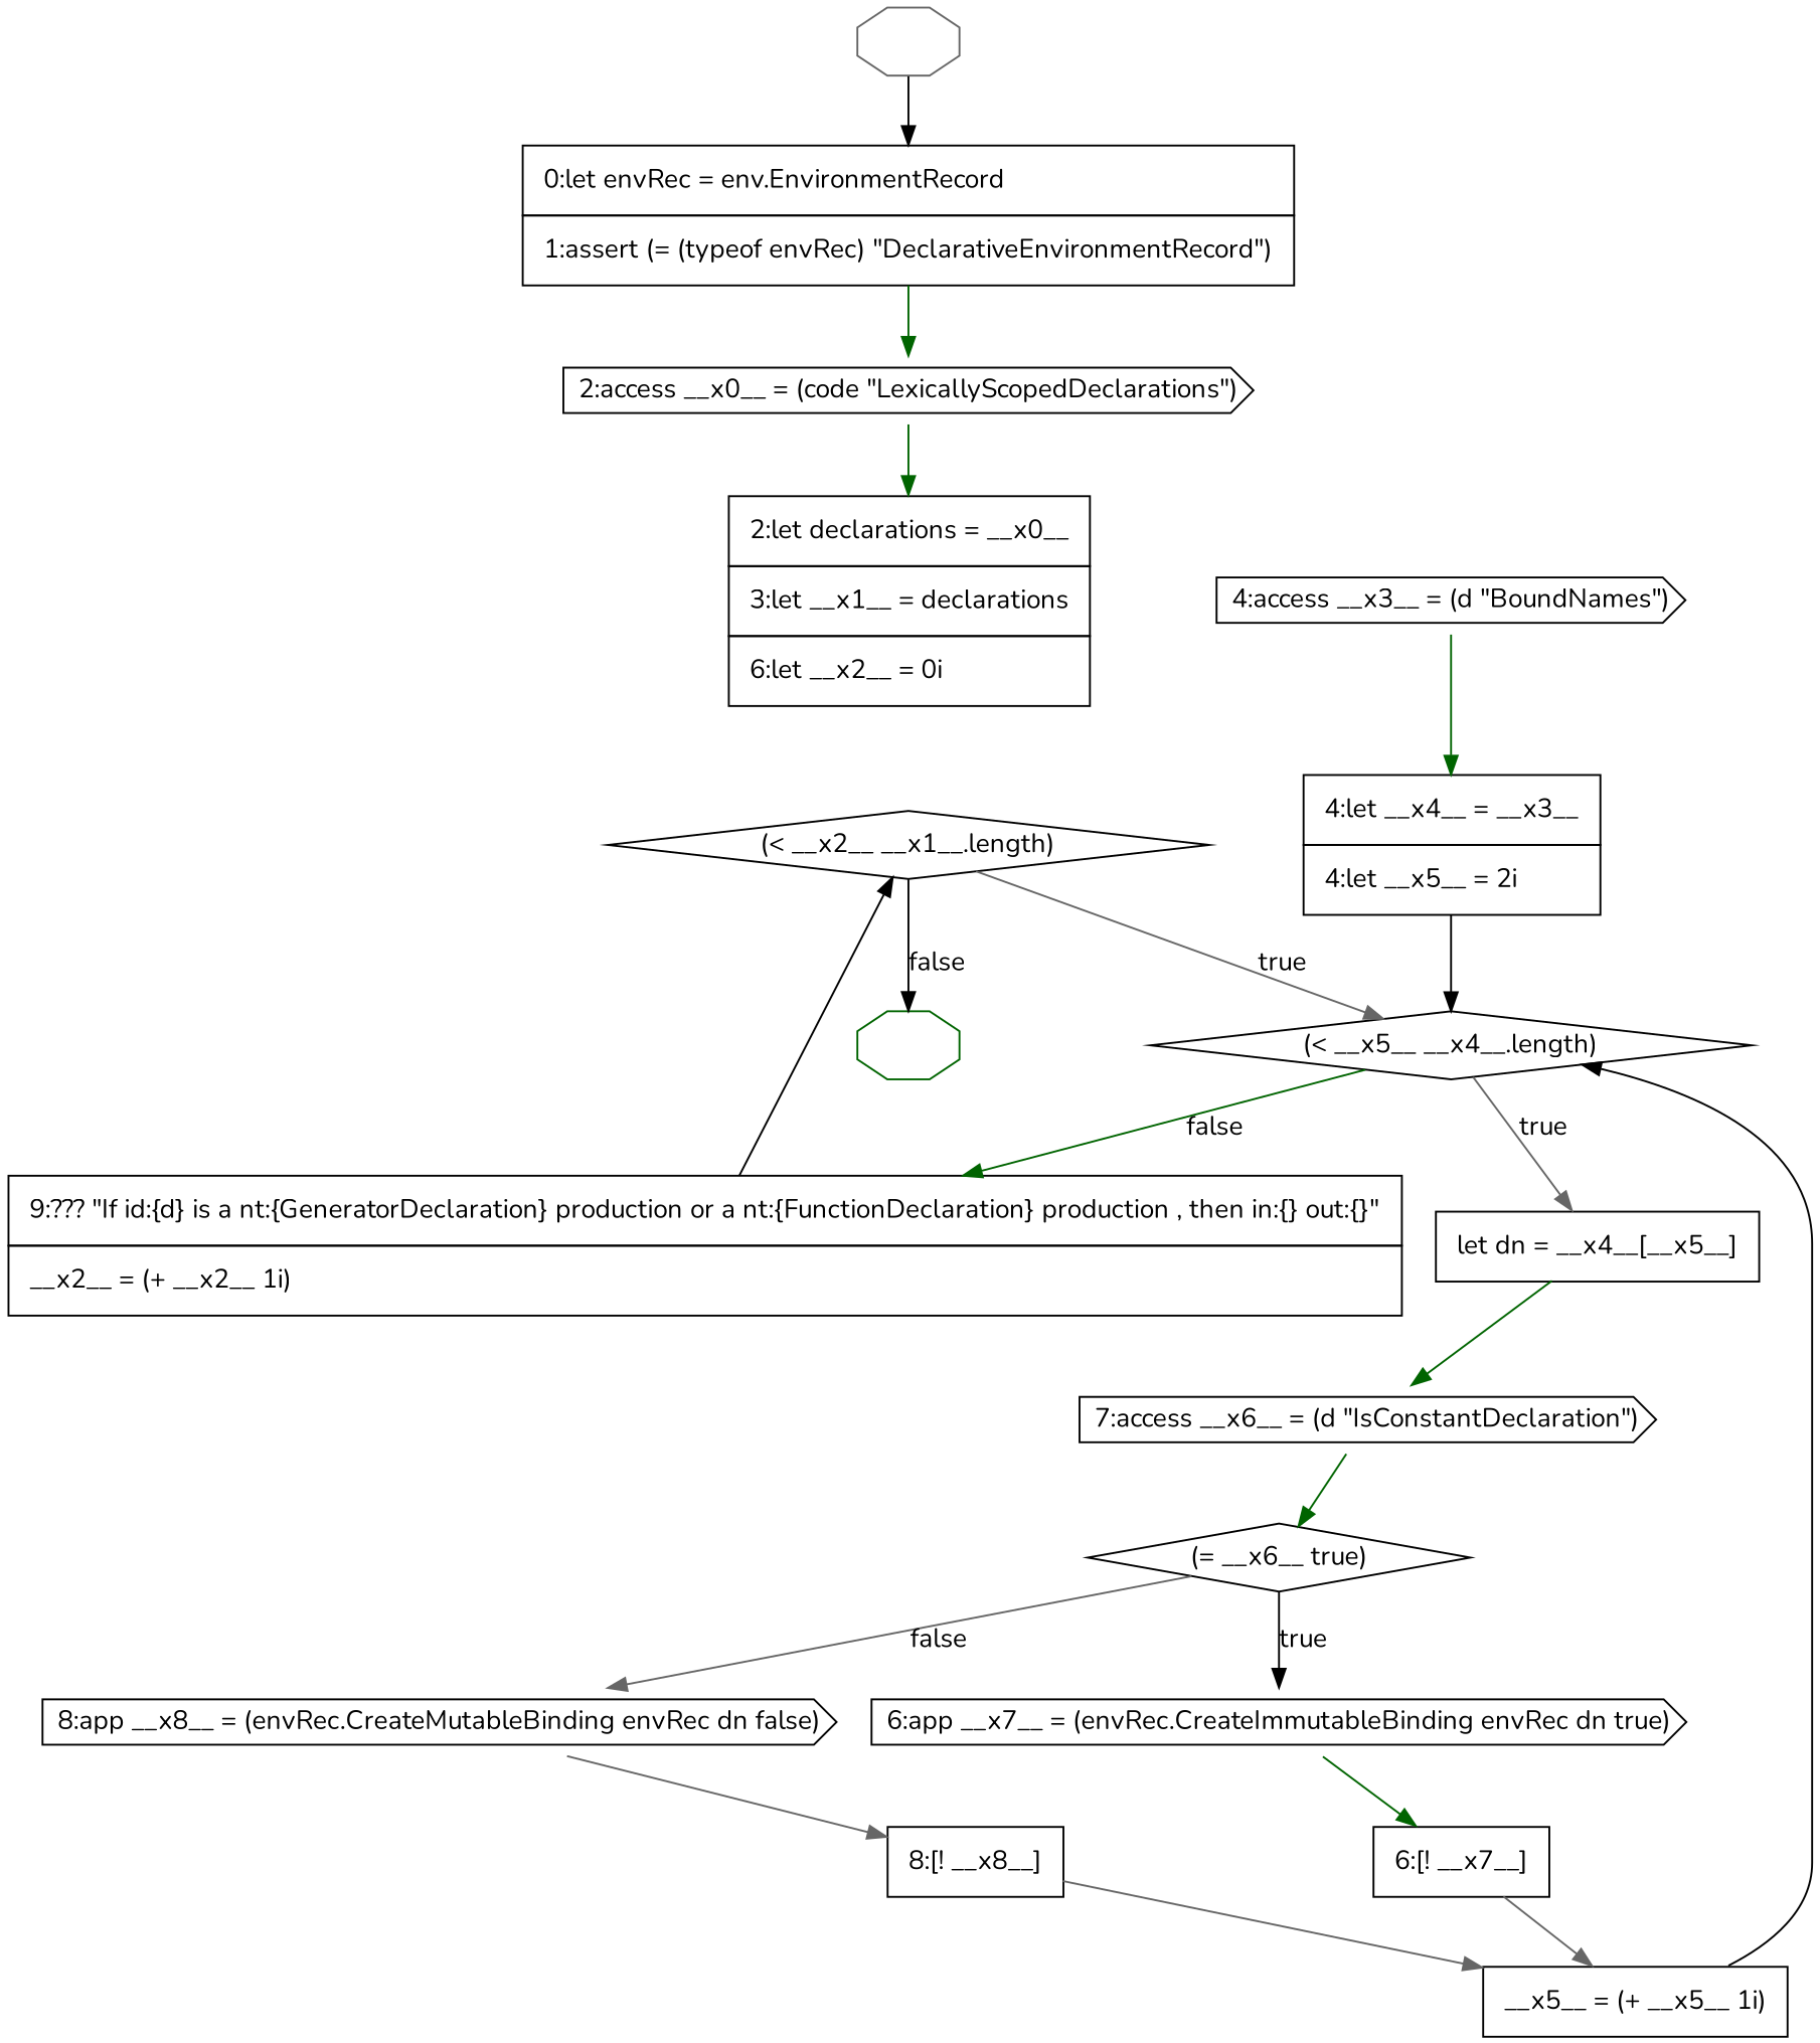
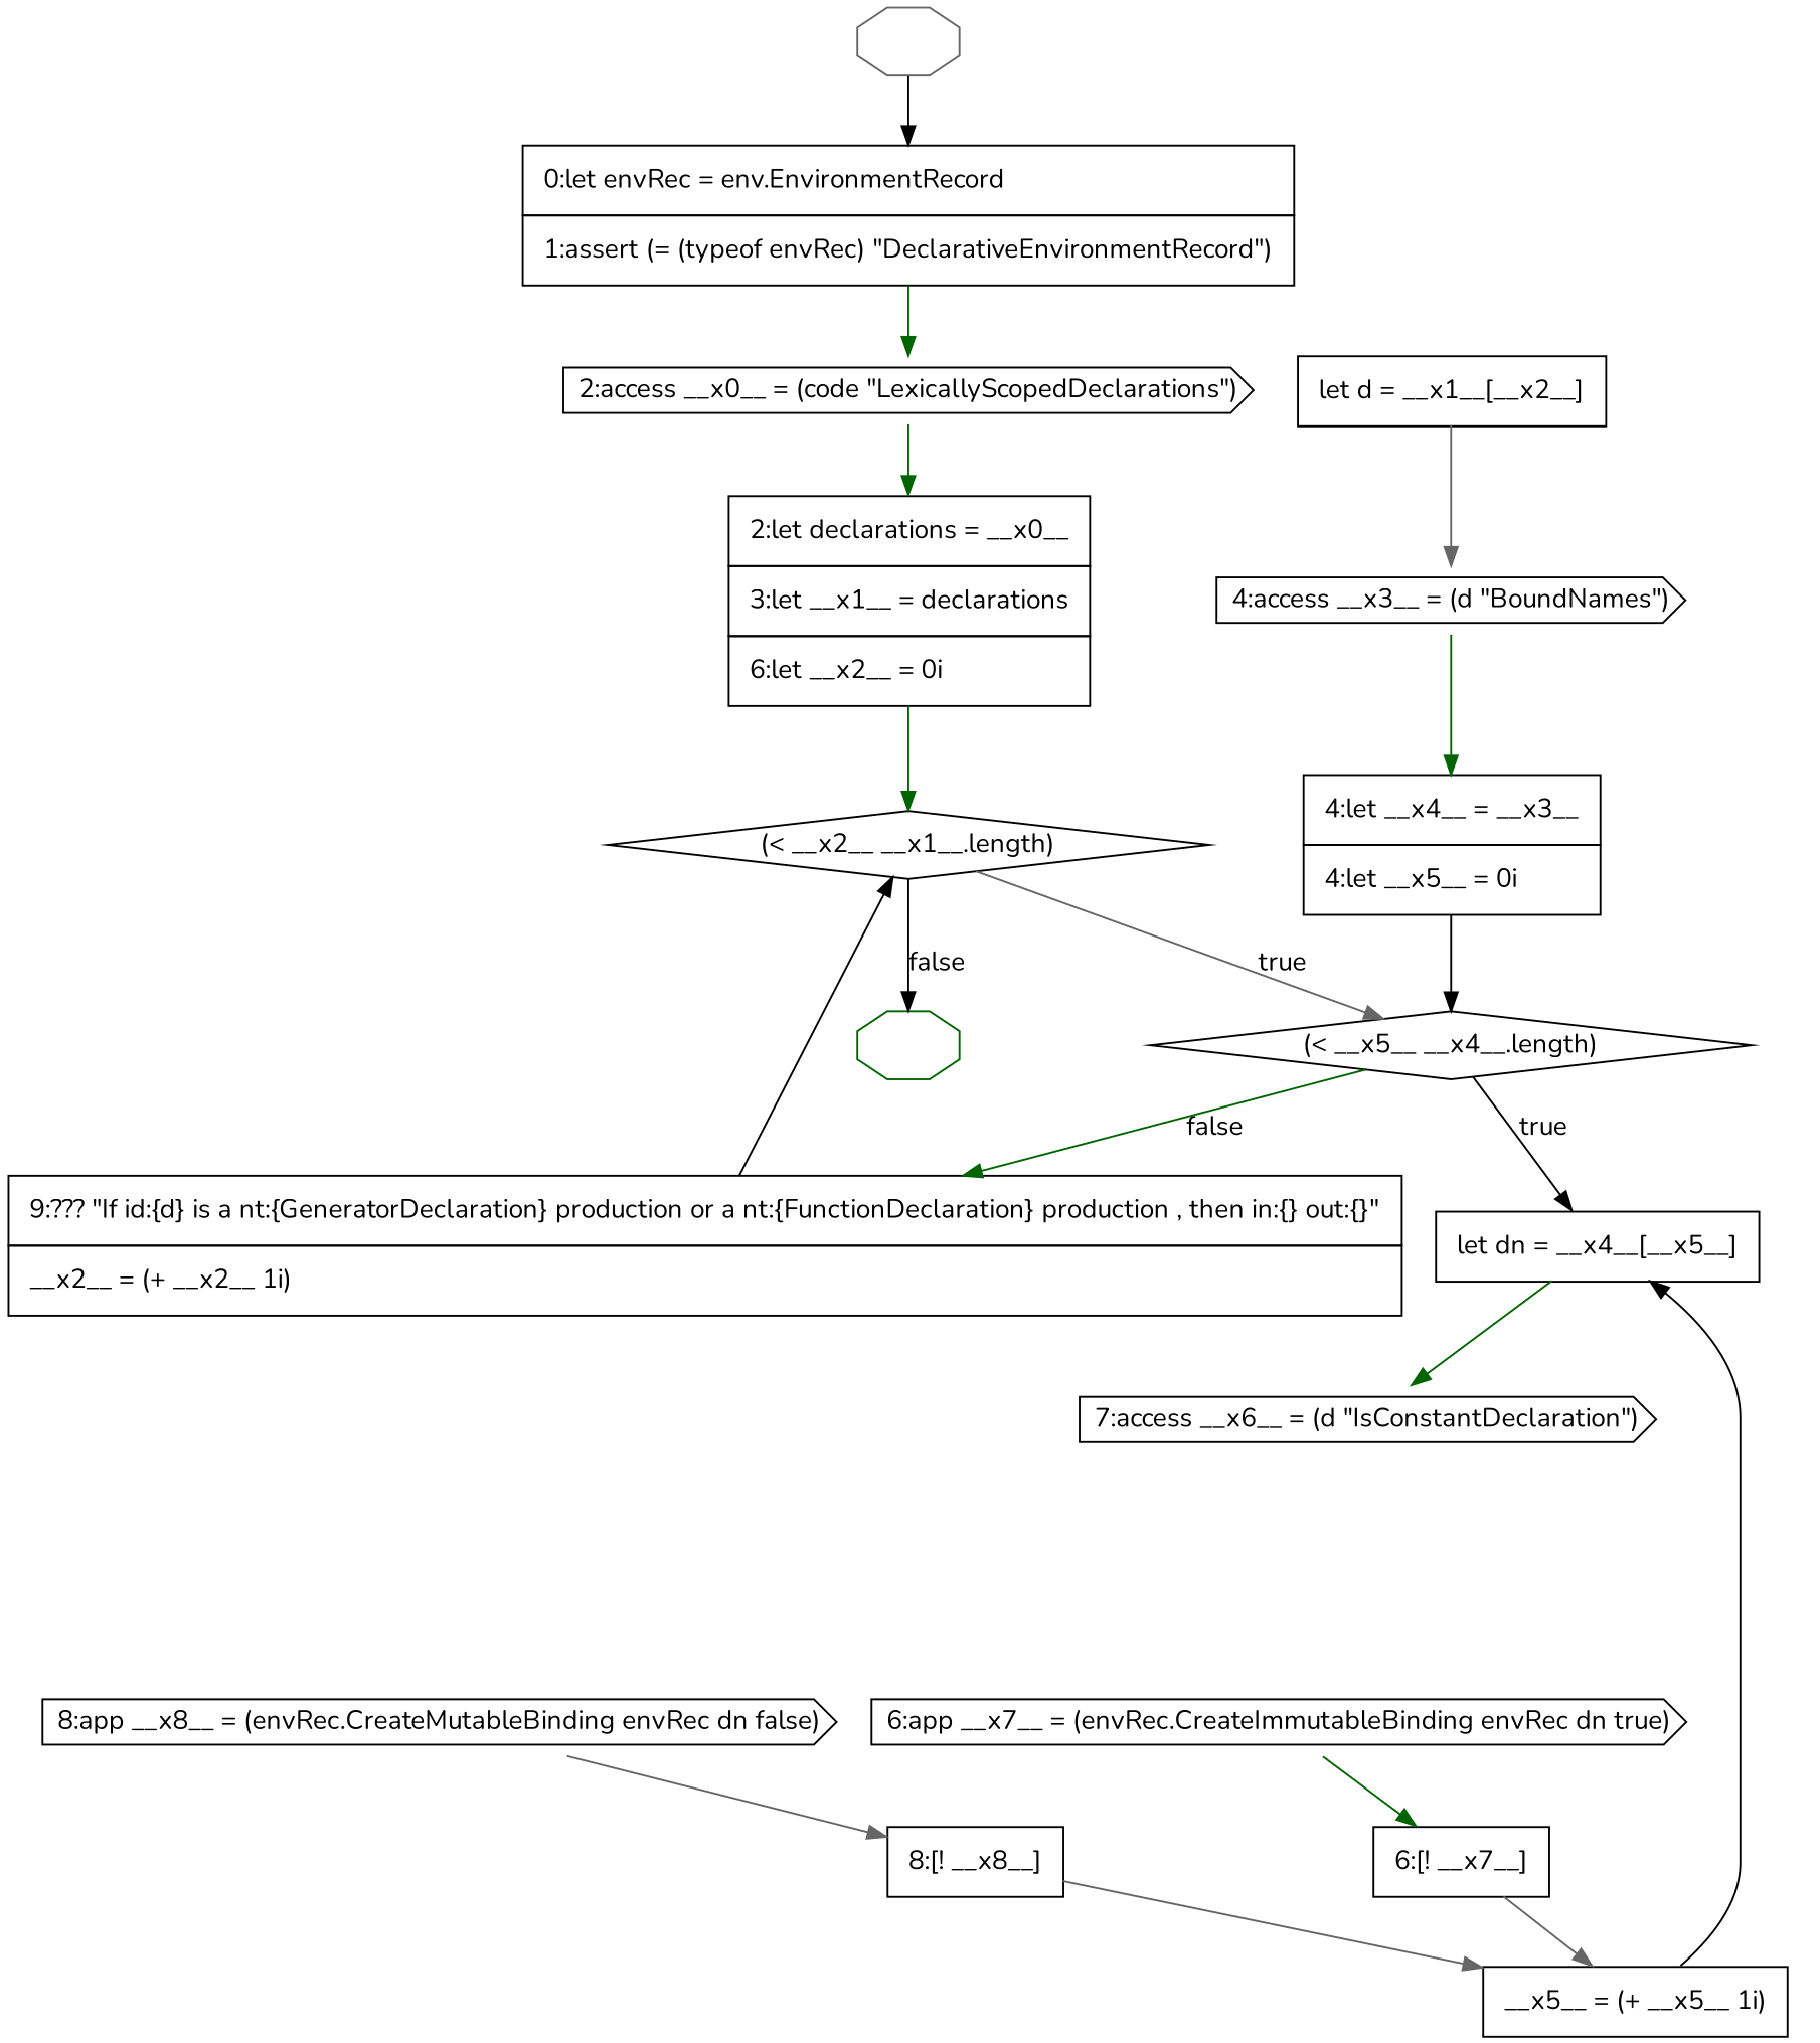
  digraph {
    fontname=Nunito
    node [color=black fillcolor=white fontname=Nunito shape=none style=filled]
    edge [color=darkgreen fontname=Nunito]
    n1 [label=<<font color="black">(&lt; __x2__ __x1__.length)</font>> shape=diamond]
    n2 [color=darkgreen label=" " shape=octagon]
    n3 [label=<<font color="black">(&lt; __x5__ __x4__.length)</font>> shape=diamond]
+   n4 [label=<<font color="black">     <table border="0" cellborder="1" cellspacing="0" cellpadding="10">       <tr><td align="left">let d = __x1__[__x2__]</td></tr>     </table>   </font>> margin=0]
    n5 [label=<<font color="black">4:access __x3__ = (d &quot;BoundNames&quot;)</font>> shape=cds]
    n6 [label=<<font color="black">     <table border="0" cellborder="1" cellspacing="0" cellpadding="10">       <tr><td align="left">let dn = __x4__[__x5__]</td></tr>     </table>   </font>> margin=0]
    n7 [label=<<font color="black">     <table border="0" cellborder="1" cellspacing="0" cellpadding="10">       <tr><td align="left">9:??? &quot;If id:{d} is a nt:{GeneratorDeclaration} production or a nt:{FunctionDeclaration} production , then in:{} out:{}&quot;</td></tr>       <tr><td align="left">__x2__ = (+ __x2__ 1i)</td></tr>     </table>   </font>> margin=0]
    n8 [label=<<font color="black">7:access __x6__ = (d &quot;IsConstantDeclaration&quot;)</font>> shape=cds]
-   n9 [label=<<font color="black">     <table border="0" cellborder="1" cellspacing="0" cellpadding="10">       <tr><td align="left">4:let __x4__ = __x3__</td></tr>       <tr><td align="left">4:let __x5__ = 2i</td></tr>     </table>   </font>> margin=0]
+   n9 [label=<<font color="black">     <table border="0" cellborder="1" cellspacing="0" cellpadding="10">       <tr><td align="left">4:let __x4__ = __x3__</td></tr>       <tr><td align="left">4:let __x5__ = 0i</td></tr>     </table>   </font>> margin=0]
    n10 [color=gray40 label=" " shape=octagon]
    n11 [label=<<font color="black">     <table border="0" cellborder="1" cellspacing="0" cellpadding="10">       <tr><td align="left">0:let envRec = env.EnvironmentRecord</td></tr>       <tr><td align="left">1:assert (= (typeof envRec) &quot;DeclarativeEnvironmentRecord&quot;)</td></tr>     </table>   </font>> margin=0]
    n12 [label=<<font color="black">2:access __x0__ = (code &quot;LexicallyScopedDeclarations&quot;)</font>> shape=cds]
    n13 [label=<<font color="black">8:app __x8__ = (envRec.CreateMutableBinding envRec dn false)</font>> shape=cds]
    n14 [label=<<font color="black">     <table border="0" cellborder="1" cellspacing="0" cellpadding="10">       <tr><td align="left">8:[! __x8__]</td></tr>     </table>   </font>> margin=0]
    n15 [label=<<font color="black">     <table border="0" cellborder="1" cellspacing="0" cellpadding="10">       <tr><td align="left">__x5__ = (+ __x5__ 1i)</td></tr>     </table>   </font>> margin=0]
-   n16 [label=<<font color="black">(= __x6__ true)</font>> shape=diamond]
    n17 [label=<<font color="black">6:app __x7__ = (envRec.CreateImmutableBinding envRec dn true)</font>> shape=cds]
    n18 [label=<<font color="black">     <table border="0" cellborder="1" cellspacing="0" cellpadding="10">       <tr><td align="left">6:[! __x7__]</td></tr>     </table>   </font>> margin=0]
    n19 [label=<<font color="black">     <table border="0" cellborder="1" cellspacing="0" cellpadding="10">       <tr><td align="left">2:let declarations = __x0__</td></tr>       <tr><td align="left">3:let __x1__ = declarations</td></tr>       <tr><td align="left">6:let __x2__ = 0i</td></tr>     </table>   </font>> margin=0]
    n1 -> n2 [color=black label=<<font color="black">false</font>>]
    n1 -> n3 [color=gray40 label=<<font color="black">true</font>>]
-   n3 -> n6 [color=gray40 label=<<font color="black">true</font>>]
+   n3 -> n6 [color=black label=<<font color="black">true</font>>]
    n3 -> n7 [label=<<font color="black">false</font>>]
+   n4 -> n5 [color=gray40]
    n5 -> n9
    n6 -> n8
    n7 -> n1 [color=black]
-   n8 -> n16
    n9 -> n3 [color=black]
    n10 -> n11 [color=black]
    n11 -> n12
    n12 -> n19
    n13 -> n14 [color=gray40]
    n14 -> n15 [color=gray40]
-   n15 -> n3 [color=black]
-   n16 -> n13 [color=gray40 label=<<font color="black">false</font>>]
-   n16 -> n17 [color=black label=<<font color="black">true</font>>]
+   n15 -> n6 [color=black]
    n17 -> n18
    n18 -> n15 [color=gray40]
+   n19 -> n1
  }
